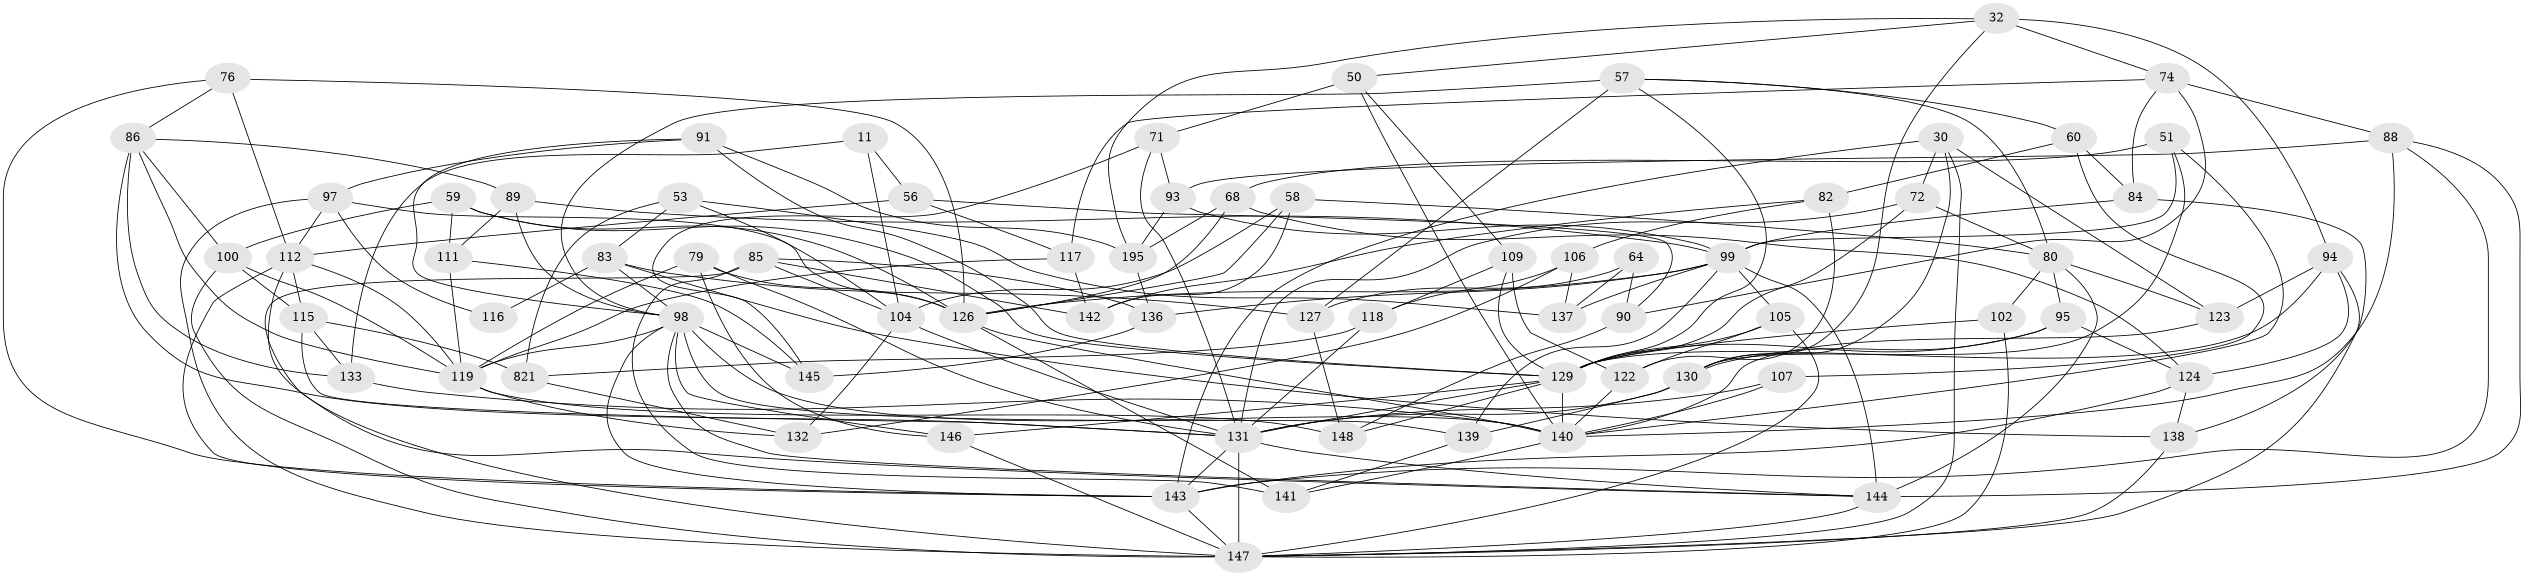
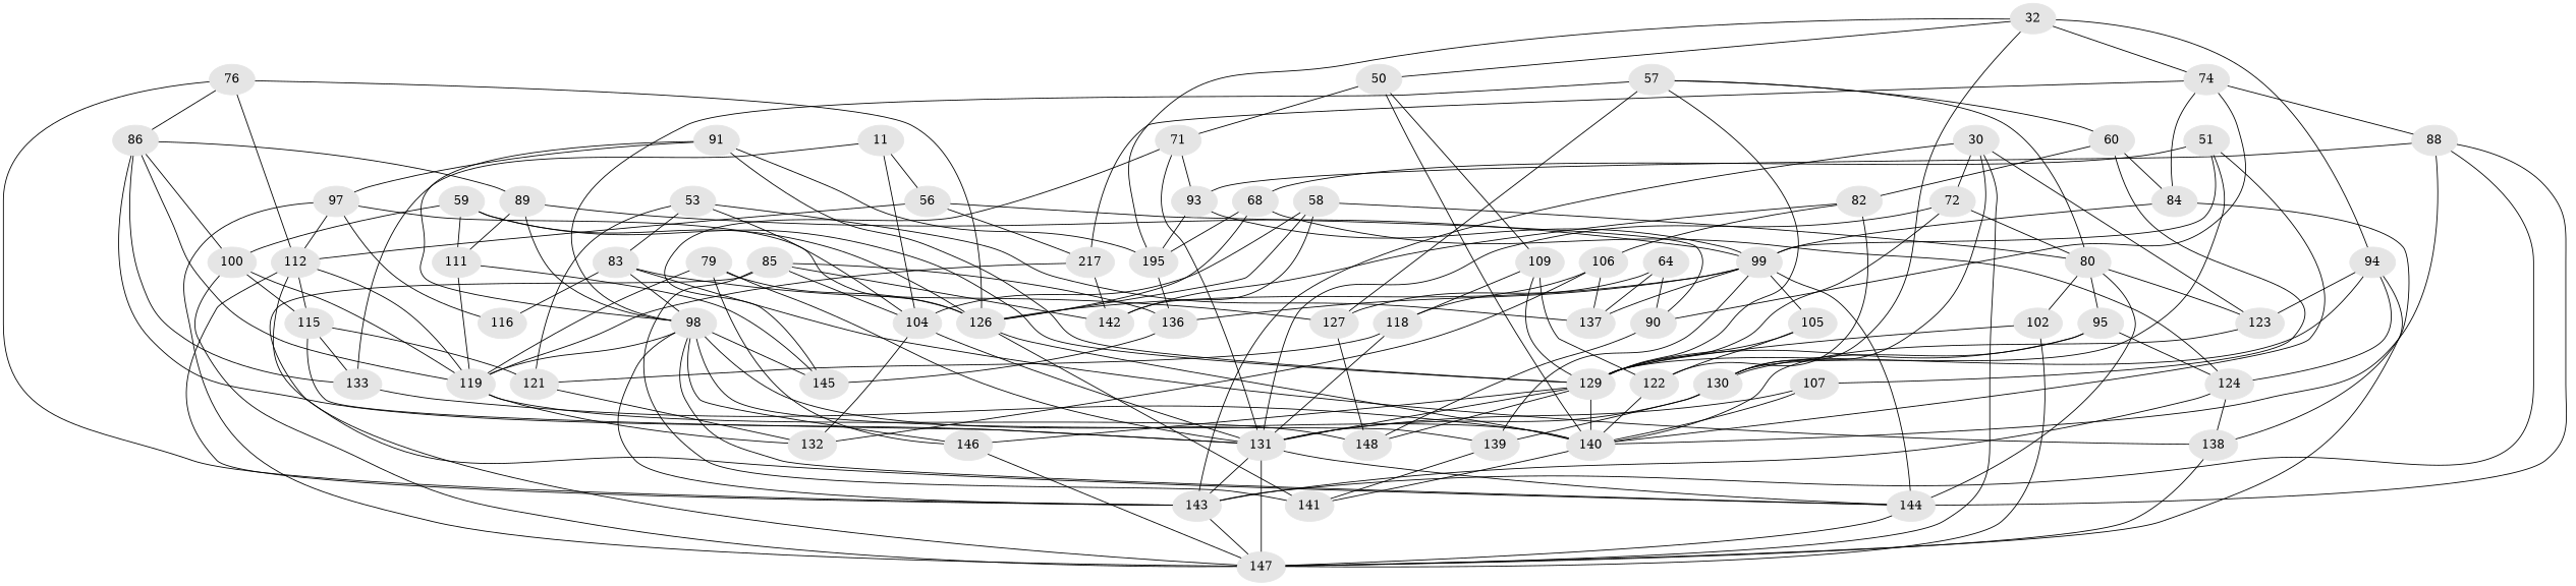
  graph {
    node [color=gray90 style=filled]
    11
    56
    104 [super="+4+101"]
    133
    90
    112 [super="+3+26"]
-   117
+   117 [label=217]
    131 [super="+39+114+128"]
    132
    140 [super="+67"]
    30 [super="+17"]
    72 [super="+1"]
    123
    130 [super="+20+61"]
    143 [super="+87+66"]
    147 [super="+70+36+75+78+81"]
    80 [super="+9"]
    129 [super="+25+125+73"]
    139
    32 [super="+7"]
    50
    74 [super="+49"]
    94 [super="+38"]
    n24 [label=195 super="+134"]
    71
    109
    84
    88 [super="+14"]
    124 [super="+69"]
    136 [super="+21+92"]
    93
    145
    122
    118
    141
    51
    68
    99 [super="+48"]
    126 [super="+24+29+62"]
    137
    144 [super="+120"]
    105 [super="+27"]
    83 [super="+44"]
    98 [super="+6+45+96+13"]
    127
    116
    138
    53
-   121 [label=821]
+   121
    148
    119 [super="+108"]
    115 [super="+110"]
    142
    57 [super="+47"]
    60
    82
    107
    95 [super="+54"]
    102
    146
    58
    59
    100
    111
    106
    64
    86 [super="+77+46"]
    89
    76
    79
    85 [super="+2"]
    97 [super="+65"]
    91
    11 -- 56
    11 -- 104 [weight=2]
    11 -- 133
    56 -- 90
    56 -- 112
    56 -- 117
    104 -- 131 [weight=2]
    104 -- 132
    133 -- 140
    90 -- 148
    112 -- 143
    112 -- 144 [weight=2]
    112 -- 119
    112 -- 115
    117 -- 119
    117 -- 142
    131 -- 143
    131 -- 147 [weight=3]
    131 -- 144
    140 -- 141
    30 -- 72 [weight=2]
    30 -- 123
    30 -- 130
    30 -- 143
    30 -- 147
    72 -- 131
    72 -- 80
    72 -- 129 [weight=2]
    123 -- 140
    130 -- 131 [weight=3]
    130 -- 139
    143 -- 147 [weight=2]
    80 -- 123
    80 -- 144
    80 -- 95 [weight=2]
    80 -- 102
    129 -- 131 [weight=2]
    129 -- 140 [weight=2]
    129 -- 148
    129 -- 146
    139 -- 141
    32 -- 130
    32 -- 50
    32 -- 74
    32 -- 94 [weight=2]
    32 -- n24
    50 -- 140
    50 -- 71
    50 -- 109
    74 -- 90
    74 -- 117
    74 -- 84
    74 -- 88 [weight=2]
    94 -- 123
    94 -- 147
    94 -- 129
    94 -- 124
    n24 -- 136 [weight=2]
    71 -- 131
    71 -- 93
    71 -- 145
    109 -- 129
    109 -- 122
    109 -- 118
    84 -- 99
    84 -- 138
    88 -- 140
    88 -- 143
    88 -- 93
    88 -- 144
    124 -- 143
    124 -- 138
    136 -- 145
    93 -- n24
    93 -- 99
    122 -- 140
    118 -- 131
    118 -- 121
    51 -- 140
    51 -- 130
    51 -- 68
    51 -- 99
    68 -- n24
    68 -- 124
    68 -- 126
    99 -- 139
    99 -- 136 [weight=2]
    99 -- 126 [weight=2]
    99 -- 137
    99 -- 144
    99 -- 105
    126 -- 140
    126 -- 141
    144 -- 147
-   105 -- 147
    105 -- 129
    105 -- 122
    83 -- 98
    83 -- 127
    83 -- 116 [weight=2]
    83 -- 138
    98 -- 140
    98 -- 143 [weight=2]
    98 -- 139
    98 -- 145
    98 -- 144
    98 -- 119 [weight=2]
    98 -- 146
    127 -- 148
    138 -- 147
    53 -- 104
    53 -- 137
    53 -- 83
    53 -- 121
    121 -- 132
    119 -- 132
    119 -- 148
    115 -- 133
    115 -- 131 [weight=2]
    115 -- 121
    57 -- 80
    57 -- 129
    57 -- 98 [weight=2]
    57 -- 127
    57 -- 60
    60 -- 84
    60 -- 82
    60 -- 107
    82 -- 122
    82 -- 142
    82 -- 106
    107 -- 131 [weight=2]
    107 -- 140
    95 -- 130
    95 -- 129
    95 -- 124 [weight=2]
    102 -- 147
    102 -- 129
    146 -- 147
    58 -- 104
    58 -- 80
    58 -- 126
    58 -- 142
    59 -- 129
    59 -- 126
    59 -- 100
    59 -- 111
    100 -- 147
    100 -- 119
    100 -- 115
    111 -- 145
    111 -- 119
    106 -- 132
    106 -- 118
    106 -- 137
    64 -- 90
    64 -- 137
    64 -- 127
    86 -- 133
    86 -- 131 [weight=4]
    86 -- 119
    86 -- 100 [weight=2]
    86 -- 89
    89 -- 99
    89 -- 98
    89 -- 111
    76 -- 112
    76 -- 143
    76 -- 126
    76 -- 86
    79 -- 131
    79 -- 126
    79 -- 119
    79 -- 146
    85 -- 104
    85 -- 147
    85 -- 136
    85 -- 141 [weight=2]
    85 -- 142
    97 -- 112
    97 -- 147
    97 -- 126
    97 -- 116 [weight=2]
    91 -- 129
    91 -- n24
    91 -- 98
    91 -- 97
  }
